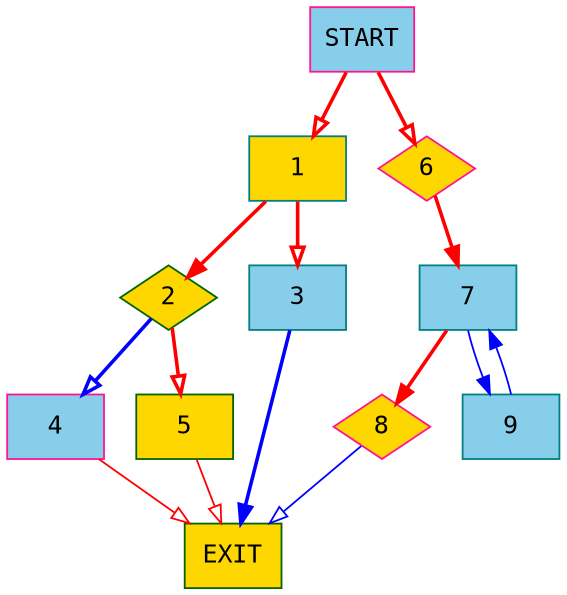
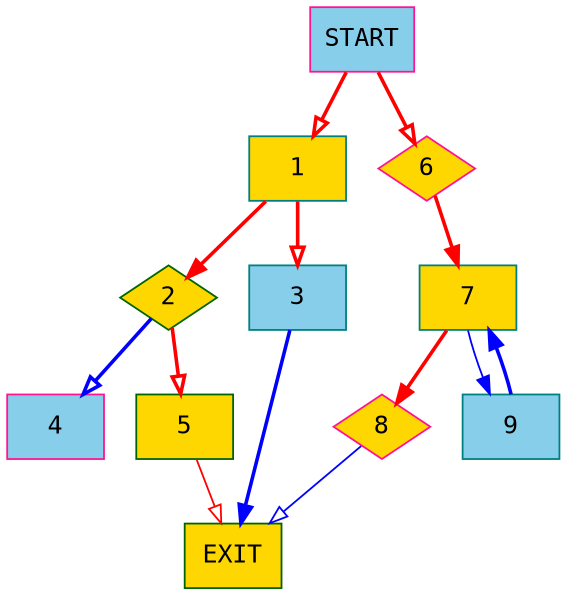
  digraph {
    fontname="DejaVu Sans Mono"
    node [color=deeppink fillcolor=gold fontname="DejaVu Sans Mono" shape=box style=filled]
    edge [arrowhead=onormal color=red fontname="DejaVu Sans Mono" style=bold]
    n1 [fillcolor=skyblue label=START]
    1 [color=teal]
    6 [shape=diamond]
    2 [color=darkgreen shape=diamond]
    3 [color=teal fillcolor=skyblue]
-   7 [color=teal fillcolor=skyblue]
+   7 [color=teal]
    n7 [color=darkgreen label=EXIT]
    4 [fillcolor=skyblue]
    5 [color=darkgreen]
    8 [shape=diamond]
    9 [color=teal fillcolor=skyblue]
    n1 -> 1
    n1 -> 6
    1 -> 2 [arrowhead=normal]
    1 -> 3
    6 -> 7 [arrowhead=normal]
    2 -> 4 [color=blue]
    2 -> 5
    3 -> n7 [arrowhead=normal color=blue]
    7 -> 8 [arrowhead=normal]
    7 -> 9 [arrowhead=normal color=blue style=solid]
-   4 -> n7 [style=solid]
    5 -> n7 [style=solid]
    8 -> n7 [color=blue style=solid]
-   9 -> 7 [arrowhead=normal color=blue style=solid]
+   9 -> 7 [arrowhead=normal color=blue]
  }
